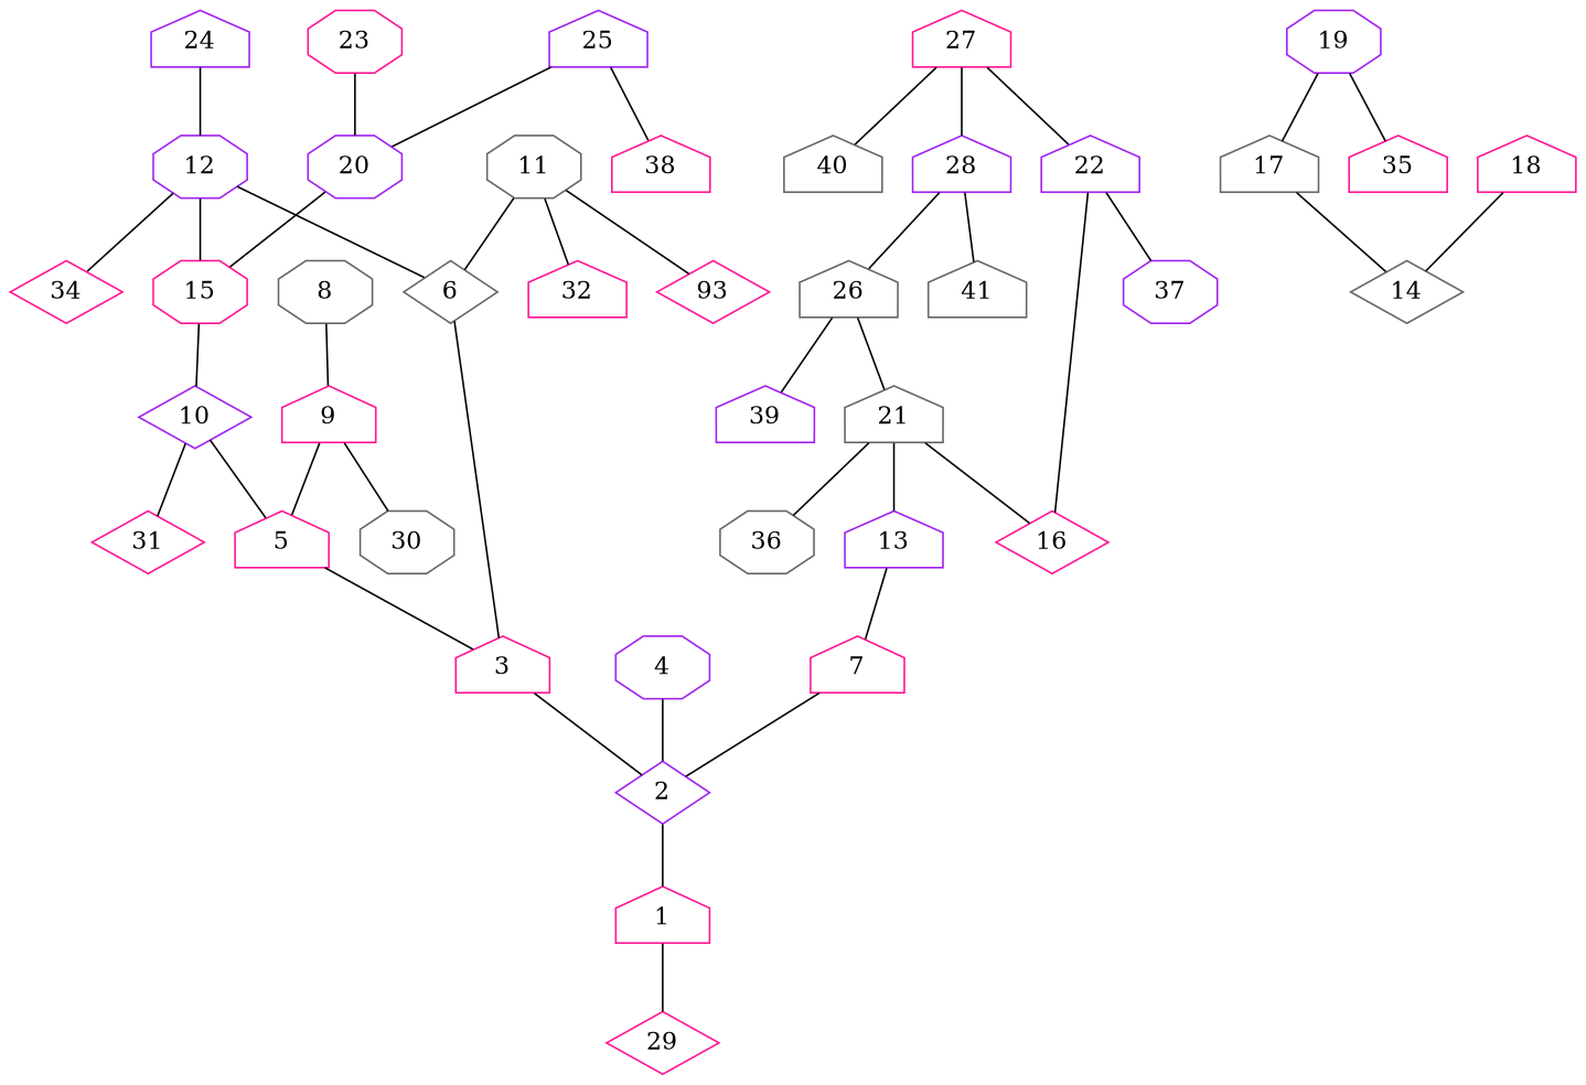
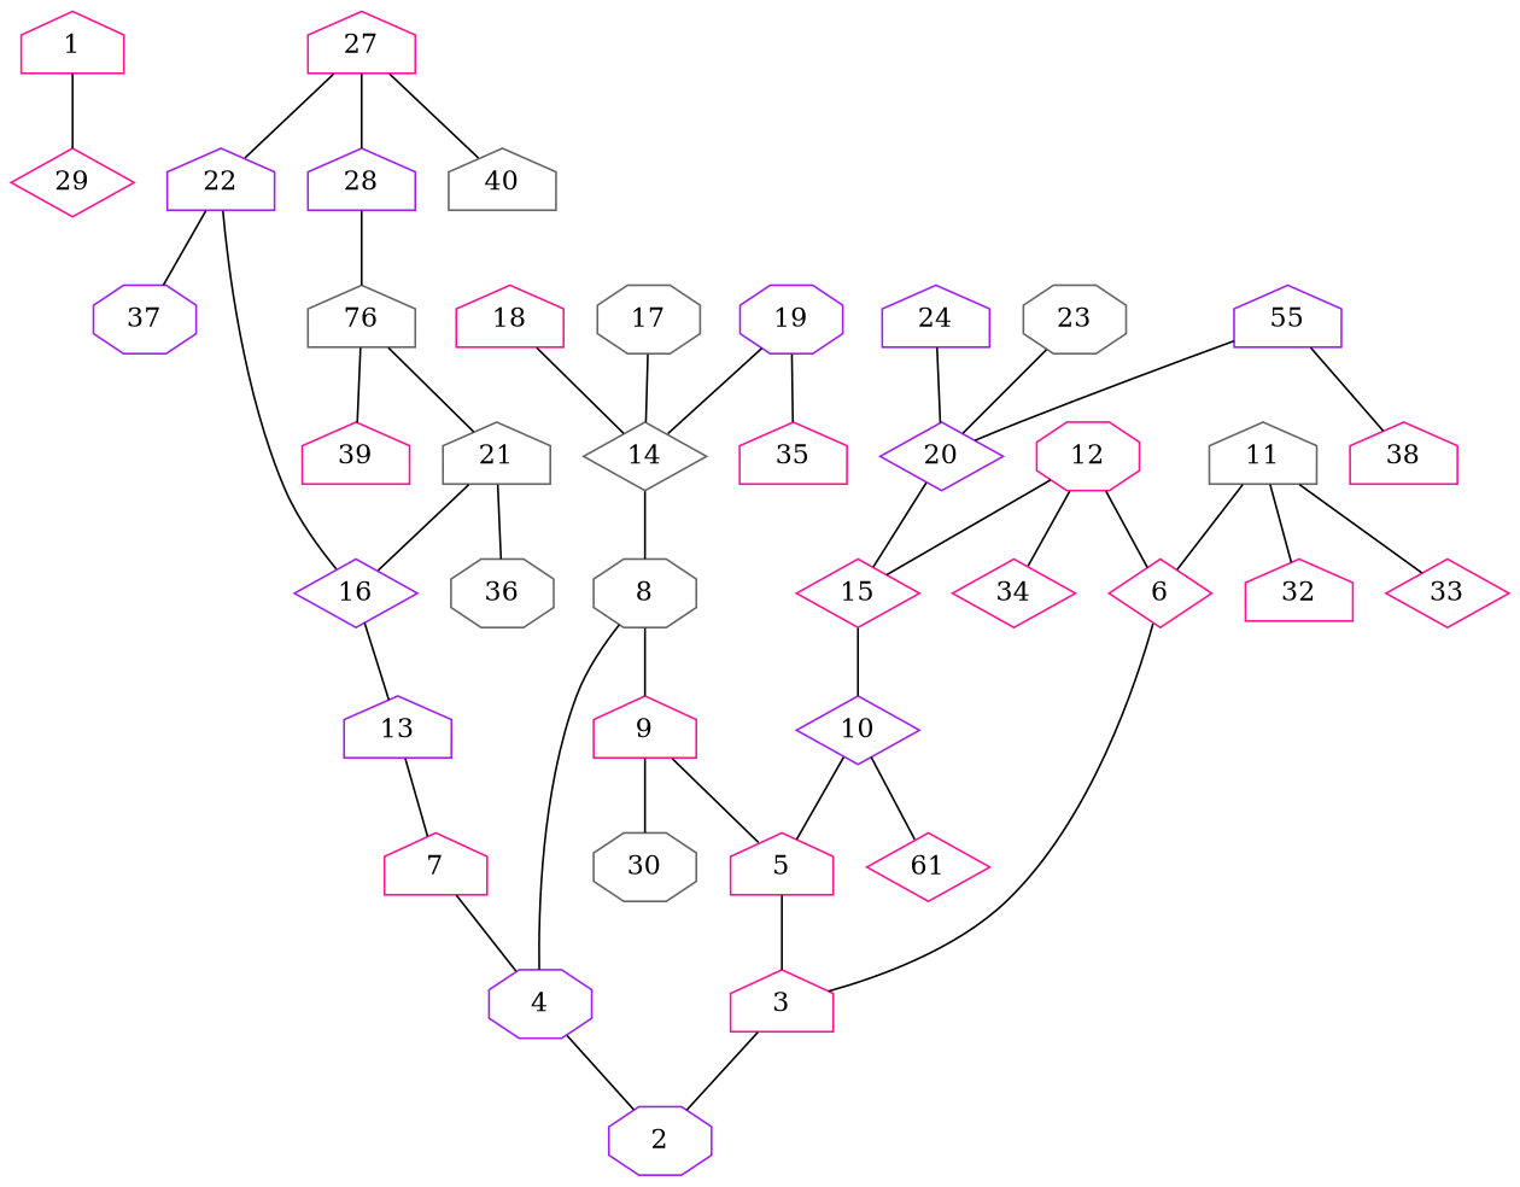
  graph {
    node [chem=C color=deeppink shape=house]
    edge [valence=1]
    1 [chem=O]
    29 [chem=H shape=diamond]
-   2 [color=purple shape=diamond]
+   2 [color=purple shape=octagon]
    3
    4 [color=purple shape=octagon]
    5
-   6 [color=gray40 shape=diamond]
+   6 [shape=diamond]
    7 [chem=N]
    8 [color=gray40 shape=octagon]
    9
    30 [chem=H color=gray40 shape=octagon]
    10 [color=purple shape=diamond]
-   31 [chem=H shape=diamond]
-   11 [chem=N color=gray40 shape=octagon]
+   31 [chem=H shape=diamond label=61]
+   11 [chem=N color=gray40]
    32 [chem=H]
-   33 [chem=H shape=diamond label=93]
-   12 [color=purple shape=octagon]
-   15 [shape=octagon]
+   33 [chem=H shape=diamond]
+   12 [shape=octagon]
+   15 [shape=diamond]
    34 [chem=H shape=diamond]
    13 [chem=N color=purple]
    14 [chem=S color=gray40 shape=diamond]
-   16 [shape=diamond]
-   17 [chem=O color=gray40]
+   16 [color=purple shape=diamond]
+   17 [chem=O color=gray40 shape=octagon]
    18 [chem=O]
    19 [chem=O color=purple shape=octagon]
    35 [chem=H]
-   20 [chem=S color=purple shape=octagon]
+   20 [chem=S color=purple shape=diamond]
    21 [color=gray40]
    36 [chem=H color=gray40 shape=octagon]
    22 [color=purple]
    37 [chem=H color=purple shape=octagon]
-   23 [chem=O shape=octagon]
+   23 [chem=O color=gray40 shape=octagon]
    24 [chem=O color=purple]
-   25 [chem=O color=purple]
+   25 [chem=O color=purple label=55]
    38 [chem=H]
-   26 [color=gray40]
-   39 [chem=H color=purple]
+   26 [color=gray40 label=76]
+   39 [chem=H]
    27
    28 [color=purple]
    40 [chem=H color=gray40]
-   41 [chem=H color=gray40]
    1 -- 29
-   2 -- 1
    3 -- 2 [valence=2]
    4 -- 2
    5 -- 3
    6 -- 3
-   7 -- 2
+   7 -- 4
+   8 -- 4 [valence=2]
    8 -- 9
    9 -- 5 [valence=2]
    9 -- 30
    10 -- 5
    10 -- 31
    11 -- 6
    11 -- 32
    11 -- 33
    12 -- 6 [valence=2]
    12 -- 15
    12 -- 34
    15 -- 10 [valence=2]
    13 -- 7 [valence=2]
-   21 -- 13
+   14 -- 8
+   16 -- 13
    17 -- 14 [valence=2]
    18 -- 14 [valence=2]
-   19 -- 17
+   19 -- 14
    19 -- 35
    20 -- 15
    21 -- 16 [valence=2]
    21 -- 36
    22 -- 16
    22 -- 37
    23 -- 20 [valence=2]
-   24 -- 12 [valence=2]
+   24 -- 20 [valence=2]
    25 -- 20
    25 -- 38
    26 -- 21
    26 -- 39
    27 -- 22 [valence=2]
    27 -- 28
    27 -- 40
    28 -- 26 [valence=2]
-   28 -- 41
  }
